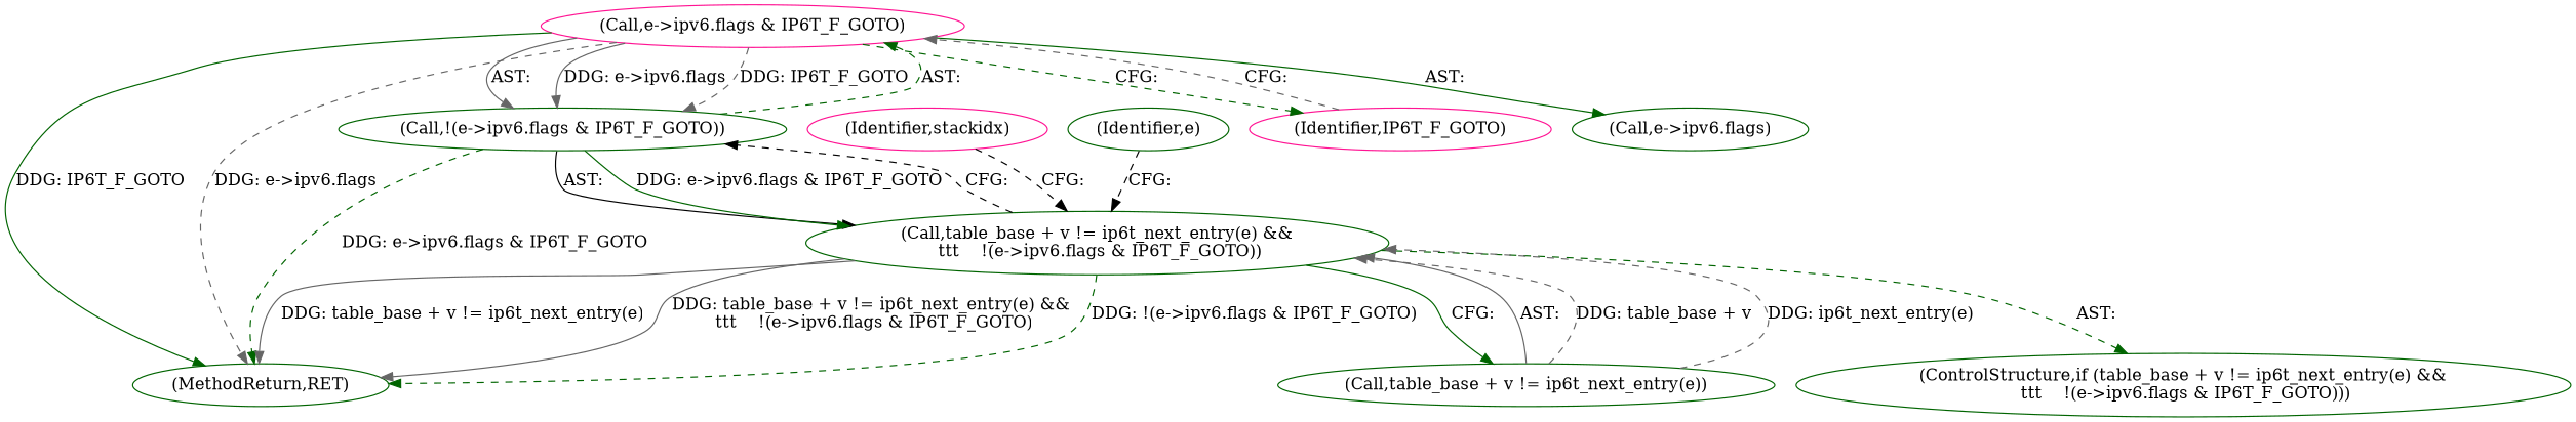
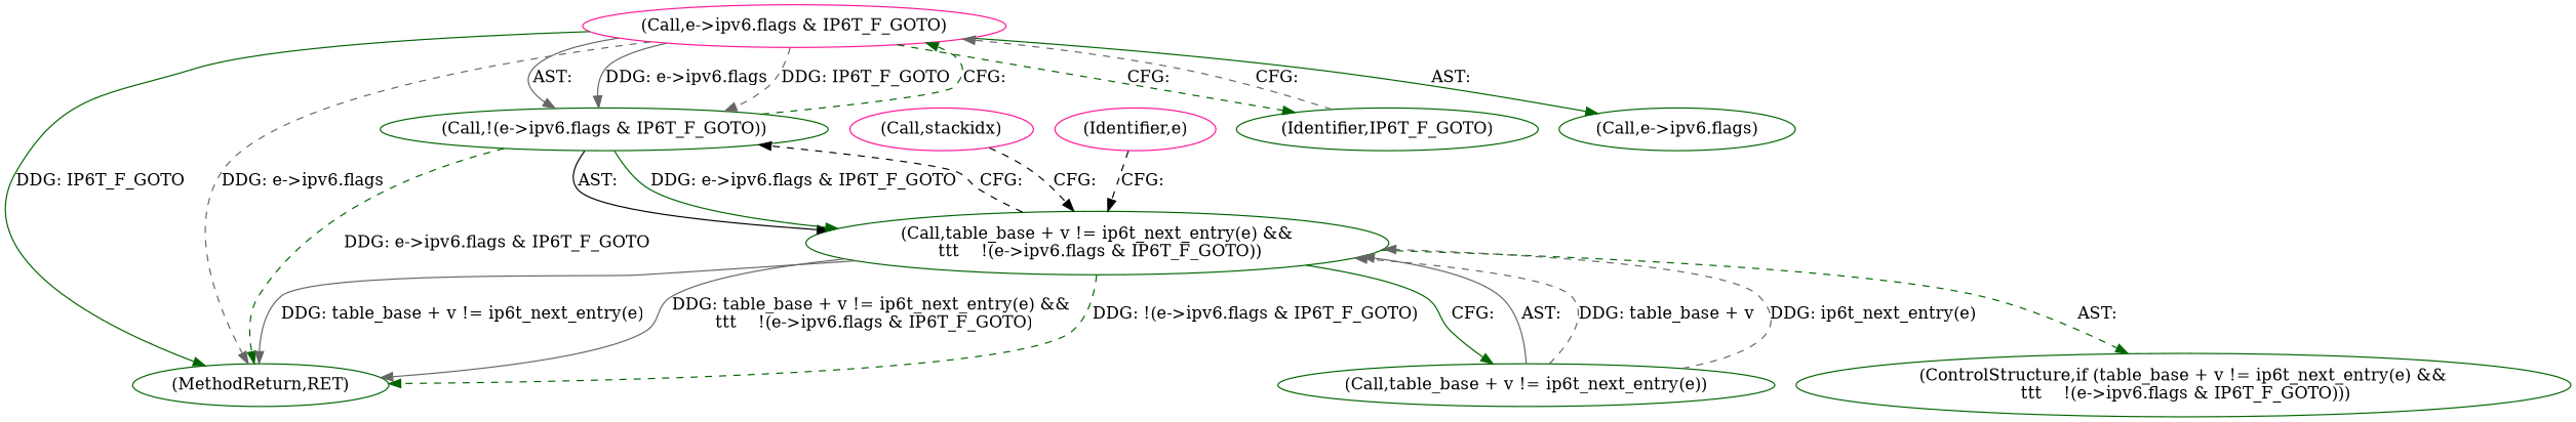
  digraph {
    node [color=darkgreen]
    edge [color=gray40 style=dashed]
    n1 [color=deeppink label="(Call,e->ipv6.flags & IP6T_F_GOTO)"]
    n2 [label="(Call,!(e->ipv6.flags & IP6T_F_GOTO))"]
-   n3 [color=deeppink label="(Identifier,IP6T_F_GOTO)"]
+   n3 [label="(Identifier,IP6T_F_GOTO)"]
    n4 [label="(MethodReturn,RET)"]
    n5 [label="(Call,e->ipv6.flags)"]
    n6 [label="(Call,table_base + v != ip6t_next_entry(e) &&\n \t\t\t    !(e->ipv6.flags & IP6T_F_GOTO))"]
    n7 [label="(Call,table_base + v != ip6t_next_entry(e))"]
    n8 [label="(ControlStructure,if (table_base + v != ip6t_next_entry(e) &&\n \t\t\t    !(e->ipv6.flags & IP6T_F_GOTO)))"]
-   n9 [color=deeppink label="(Identifier,stackidx)"]
-   n10 [label="(Identifier,e)"]
+   n9 [color=deeppink label="(Call,stackidx)"]
+   n10 [color=deeppink label="(Identifier,e)"]
    n1 -> n2 [label="AST: " style=solid]
    n1 -> n2 [label="DDG: e->ipv6.flags" style=solid]
    n1 -> n2 [label="DDG: IP6T_F_GOTO"]
    n1 -> n3 [color=darkgreen label="CFG: "]
    n1 -> n4 [color=darkgreen label="DDG: IP6T_F_GOTO" style=solid]
    n1 -> n4 [label="DDG: e->ipv6.flags"]
    n1 -> n5 [color=darkgreen label="AST: " style=solid]
-   n2 -> n1 [color=darkgreen label="AST: "]
+   n2 -> n1 [color=darkgreen label="CFG: "]
    n2 -> n4 [color=darkgreen label="DDG: e->ipv6.flags & IP6T_F_GOTO"]
    n2 -> n6 [color=black label="AST: " style=solid]
    n2 -> n6 [color=darkgreen label="DDG: e->ipv6.flags & IP6T_F_GOTO" style=solid]
    n3 -> n1 [label="CFG: "]
    n6 -> n2 [color=black label="CFG: "]
    n6 -> n4 [label="DDG: table_base + v != ip6t_next_entry(e)" style=solid]
    n6 -> n4 [label="DDG: table_base + v != ip6t_next_entry(e) &&\n \t\t\t    !(e->ipv6.flags & IP6T_F_GOTO)" style=solid]
    n6 -> n4 [color=darkgreen label="DDG: !(e->ipv6.flags & IP6T_F_GOTO)"]
    n6 -> n7 [color=darkgreen label="CFG: " style=solid]
    n6 -> n8 [color=darkgreen label="AST: "]
    n7 -> n6 [label="AST: " style=solid]
    n7 -> n6 [label="DDG: table_base + v"]
    n7 -> n6 [label="DDG: ip6t_next_entry(e)"]
    n9 -> n6 [color=black label="CFG: "]
    n10 -> n6 [color=black label="CFG: "]
  }
